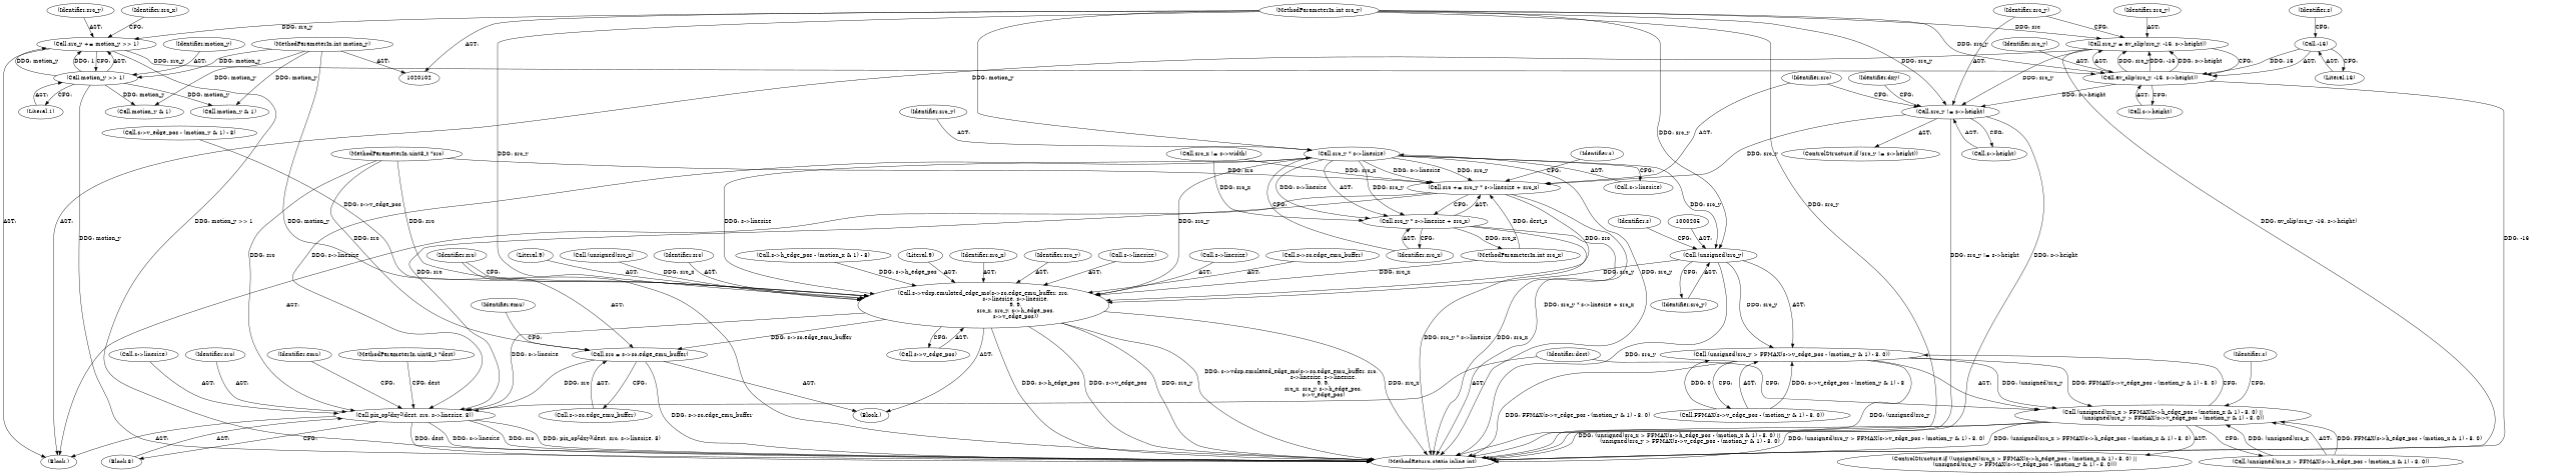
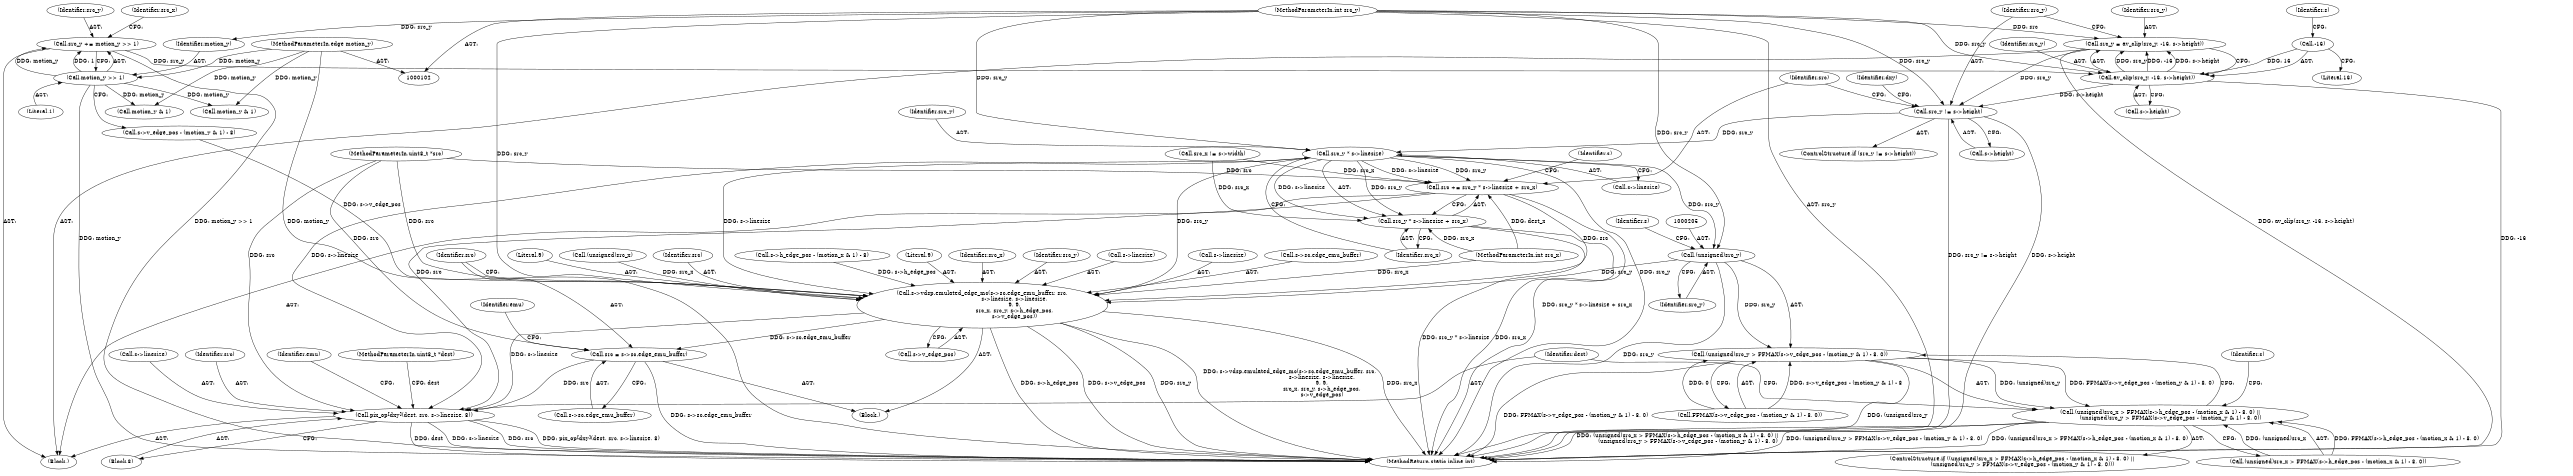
  digraph {
    n1 [label="(Call,src_y * s->linesize)"]
    n2 [label="(Call,src += src_y * s->linesize + src_x)"]
    n3 [label="(Call,s->vdsp.emulated_edge_mc(s->sc.edge_emu_buffer, src,\n                                     s->linesize, s->linesize,\n                                     9, 9,\n                                     src_x, src_y, s->h_edge_pos,\n                                     s->v_edge_pos))"]
    n4 [label="(Call,pix_op[dxy](dest, src, s->linesize, 8))"]
    n5 [label="(Call,src_y * s->linesize + src_x)"]
    n6 [label="(Call,(unsigned)src_y)"]
    n7 [label="(Call,s->linesize)"]
    n8 [label="(MethodReturn,static inline int)"]
    n9 [label="(Block,)"]
    n10 [label="(Call,src = s->sc.edge_emu_buffer)"]
    n11 [label="(Block,)"]
    n12 [label="(Call,s->v_edge_pos)"]
    n13 [label="(Block,8)"]
    n14 [label="(Identifier,src_x)"]
    n15 [label="(Call,(unsigned)src_y > FFMAX(s->v_edge_pos - (motion_y & 1) - 8, 0))"]
    n16 [label="(Identifier,src_y)"]
    n17 [label="(Call,src_y != s->height)"]
    n18 [label="(ControlStructure,if (src_y != s->height))"]
    n19 [label="(Call,s->height)"]
    n20 [label="(Call,src_y = av_clip(src_y, -16, s->height))"]
    n21 [label="(Call,av_clip(src_y, -16, s->height))"]
    n22 [label="(Call,s->height)"]
    n23 [label="(Call,src_y += motion_y >> 1)"]
    n24 [label="(Call,motion_y >> 1)"]
    n25 [label="(Call,motion_y & 1)"]
    n26 [label="(Literal,1)"]
    n27 [label="(Call,motion_y & 1)"]
-   n28 [label="(MethodParameterIn,int motion_y)"]
-   1000102 [label=1020102]
+   n28 [label="(MethodParameterIn,edge motion_y)"]
+   1000102
    n30 [label="(MethodParameterIn,int src_y)"]
    n31 [label="(Call,-16)"]
    n32 [label="(Literal,16)"]
    n33 [label="(Call,s->sc.edge_emu_buffer)"]
    n34 [label="(Call,(unsigned)src_x > FFMAX(s->h_edge_pos - (motion_x & 1) - 8, 0) ||\n            (unsigned)src_y > FFMAX(s->v_edge_pos - (motion_y & 1) - 8, 0))"]
    n35 [label="(Call,FFMAX(s->v_edge_pos - (motion_y & 1) - 8, 0))"]
    n36 [label="(Call,(unsigned)src_x > FFMAX(s->h_edge_pos - (motion_x & 1) - 8, 0))"]
    n37 [label="(ControlStructure,if ((unsigned)src_x > FFMAX(s->h_edge_pos - (motion_x & 1) - 8, 0) ||\n            (unsigned)src_y > FFMAX(s->v_edge_pos - (motion_y & 1) - 8, 0)))"]
    n38 [label="(Identifier,motion_y)"]
    n39 [label="(Call,s->v_edge_pos - (motion_y & 1) - 8)"]
    n40 [label="(Identifier,emu)"]
    n41 [label="(Identifier,dxy)"]
    n42 [label="(Call,s->sc.edge_emu_buffer)"]
    n43 [label="(Identifier,src_y)"]
    n44 [label="(Literal,9)"]
    n45 [label="(Identifier,s)"]
    n46 [label="(Identifier,src_y)"]
    n47 [label="(MethodParameterIn,int src_x)"]
    n48 [label="(Call,s->linesize)"]
    n49 [label="(Call,(unsigned)src_x)"]
    n50 [label="(Identifier,src)"]
    n51 [label="(Literal,9)"]
    n52 [label="(Identifier,src_x)"]
    n53 [label="(Identifier,src_y)"]
    n54 [label="(Identifier,src_y)"]
    n55 [label="(Identifier,src_y)"]
    n56 [label="(Identifier,src)"]
    n57 [label="(Identifier,s)"]
    n58 [label="(Identifier,s)"]
    n59 [label="(Identifier,emu)"]
    n60 [label="(Identifier,src_y)"]
    n61 [label="(Call,src_x != s->width)"]
    n62 [label="(Call,s->h_edge_pos - (motion_x & 1) - 8)"]
    n63 [label="(MethodParameterIn,uint8_t *src)"]
    n64 [label="(Identifier,dest)"]
    n65 [label="(Identifier,src_x)"]
    n66 [label="(Identifier,s)"]
    n67 [label="(MethodParameterIn,uint8_t *dest)"]
    n68 [label="(Identifier,src)"]
    n69 [label="(Call,s->linesize)"]
    n70 [label="(Identifier,src)"]
    n71 [label="(Call,s->linesize)"]
    1000205
    n1 -> n2 [label="DDG: src_y"]
    n1 -> n2 [label="DDG: s->linesize"]
    n1 -> n3 [label="DDG: s->linesize"]
    n1 -> n3 [label="DDG: src_y"]
    n1 -> n4 [label="DDG: s->linesize"]
    n1 -> n5 [label="AST: "]
    n1 -> n5 [label="DDG: src_y"]
    n1 -> n5 [label="DDG: s->linesize"]
    n1 -> n6 [label="DDG: src_y"]
    n1 -> n7 [label="CFG: "]
    n1 -> n8 [label="DDG: src_y"]
    n2 -> n3 [label="DDG: src"]
    n2 -> n4 [label="DDG: src"]
    n2 -> n5 [label="CFG: "]
    n2 -> n8 [label="DDG: src_y * s->linesize + src_x"]
    n2 -> n9 [label="AST: "]
    n3 -> n4 [label="DDG: s->linesize"]
    n3 -> n8 [label="DDG: s->h_edge_pos"]
    n3 -> n8 [label="DDG: s->v_edge_pos"]
    n3 -> n8 [label="DDG: src_y"]
    n3 -> n8 [label="DDG: s->vdsp.emulated_edge_mc(s->sc.edge_emu_buffer, src,\n                                     s->linesize, s->linesize,\n                                     9, 9,\n                                     src_x, src_y, s->h_edge_pos,\n                                     s->v_edge_pos)"]
    n3 -> n8 [label="DDG: src_x"]
    n3 -> n10 [label="DDG: s->sc.edge_emu_buffer"]
    n3 -> n11 [label="AST: "]
    n3 -> n12 [label="CFG: "]
    n4 -> n8 [label="DDG: dest"]
    n4 -> n8 [label="DDG: s->linesize"]
    n4 -> n8 [label="DDG: src"]
    n4 -> n8 [label="DDG: pix_op[dxy](dest, src, s->linesize, 8)"]
    n4 -> n9 [label="AST: "]
    n4 -> n13 [label="CFG: "]
    n5 -> n2 [label="AST: "]
    n5 -> n8 [label="DDG: src_x"]
    n5 -> n8 [label="DDG: src_y * s->linesize"]
    n5 -> n14 [label="CFG: "]
    n6 -> n3 [label="DDG: src_y"]
    n6 -> n8 [label="DDG: src_y"]
    n6 -> n15 [label="AST: "]
    n6 -> n15 [label="DDG: src_y"]
    n6 -> n16 [label="CFG: "]
    n7 -> n1 [label="AST: "]
    n10 -> n4 [label="DDG: src"]
    n10 -> n8 [label="DDG: s->sc.edge_emu_buffer"]
    n10 -> n11 [label="AST: "]
    n10 -> n33 [label="CFG: "]
    n12 -> n3 [label="AST: "]
    n13 -> n4 [label="AST: "]
    n14 -> n1 [label="CFG: "]
    n14 -> n5 [label="AST: "]
    n15 -> n8 [label="DDG: FFMAX(s->v_edge_pos - (motion_y & 1) - 8, 0)"]
    n15 -> n8 [label="DDG: (unsigned)src_y"]
    n15 -> n34 [label="AST: "]
    n15 -> n34 [label="DDG: (unsigned)src_y"]
    n15 -> n34 [label="DDG: FFMAX(s->v_edge_pos - (motion_y & 1) - 8, 0)"]
    n15 -> n35 [label="CFG: "]
    n16 -> n6 [label="AST: "]
-   n17 -> n2 [label="DDG: src_y"]
+   n17 -> n1 [label="DDG: src_y"]
    n17 -> n8 [label="DDG: src_y != s->height"]
    n17 -> n8 [label="DDG: s->height"]
    n17 -> n18 [label="AST: "]
    n17 -> n19 [label="CFG: "]
    n19 -> n17 [label="AST: "]
    n20 -> n8 [label="DDG: av_clip(src_y, -16, s->height)"]
    n20 -> n9 [label="AST: "]
    n20 -> n17 [label="DDG: src_y"]
    n20 -> n21 [label="CFG: "]
    n21 -> n8 [label="DDG: -16"]
    n21 -> n17 [label="DDG: s->height"]
    n21 -> n20 [label="AST: "]
    n21 -> n20 [label="DDG: src_y"]
    n21 -> n20 [label="DDG: -16"]
    n21 -> n20 [label="DDG: s->height"]
    n21 -> n22 [label="CFG: "]
    n22 -> n21 [label="AST: "]
    n23 -> n8 [label="DDG: motion_y >> 1"]
    n23 -> n9 [label="AST: "]
    n23 -> n21 [label="DDG: src_y"]
    n23 -> n24 [label="CFG: "]
    n24 -> n8 [label="DDG: motion_y"]
    n24 -> n23 [label="AST: "]
    n24 -> n23 [label="DDG: motion_y"]
    n24 -> n23 [label="DDG: 1"]
    n24 -> n25 [label="DDG: motion_y"]
-   n24 -> n26 [label="CFG: "]
+   n24 -> n39 [label="CFG: "]
    n24 -> n27 [label="DDG: motion_y"]
    n26 -> n24 [label="AST: "]
    n28 -> n8 [label="DDG: motion_y"]
    n28 -> n24 [label="DDG: motion_y"]
    n28 -> n25 [label="DDG: motion_y"]
    n28 -> n27 [label="DDG: motion_y"]
    n28 -> 1000102 [label="AST: "]
-   n30 -> n1 [label="DDG: motion_y"]
+   n30 -> n1 [label="DDG: src_y"]
    n30 -> n3 [label="DDG: src_y"]
    n30 -> n6 [label="DDG: src_y"]
-   n30 -> n8 [label="DDG: src_y"]
+   n30 -> n8 [label="AST: src_y"]
    n30 -> n17 [label="DDG: src_y"]
    n30 -> n20 [label="DDG: src"]
    n30 -> n21 [label="DDG: src_y"]
-   n30 -> n23 [label="DDG: src_y"]
+   n30 -> n38 [label="DDG: src_y"]
    n30 -> 1000102 [label="AST: "]
    n31 -> n21 [label="AST: "]
    n31 -> n21 [label="DDG: 16"]
    n31 -> n32 [label="CFG: "]
-   n32 -> n31 [label="AST: "]
    n33 -> n10 [label="AST: "]
    n34 -> n8 [label="DDG: (unsigned)src_x > FFMAX(s->h_edge_pos - (motion_x & 1) - 8, 0)"]
    n34 -> n8 [label="DDG: (unsigned)src_x > FFMAX(s->h_edge_pos - (motion_x & 1) - 8, 0) ||\n            (unsigned)src_y > FFMAX(s->v_edge_pos - (motion_y & 1) - 8, 0)"]
    n34 -> n8 [label="DDG: (unsigned)src_y > FFMAX(s->v_edge_pos - (motion_y & 1) - 8, 0)"]
    n34 -> n15 [label="CFG: "]
    n34 -> n36 [label="CFG: "]
    n34 -> n37 [label="AST: "]
    n35 -> n15 [label="AST: "]
    n35 -> n15 [label="DDG: s->v_edge_pos - (motion_y & 1) - 8"]
    n35 -> n15 [label="DDG: 0"]
    n36 -> n34 [label="AST: "]
    n36 -> n34 [label="DDG: (unsigned)src_x"]
    n36 -> n34 [label="DDG: FFMAX(s->h_edge_pos - (motion_x & 1) - 8, 0)"]
    n38 -> n24 [label="AST: "]
    n39 -> n3 [label="DDG: s->v_edge_pos"]
    n40 -> n10 [label="CFG: "]
    n41 -> n17 [label="CFG: "]
    n42 -> n3 [label="AST: "]
    n43 -> n21 [label="AST: "]
    n44 -> n3 [label="AST: "]
    n45 -> n6 [label="CFG: "]
    n46 -> n20 [label="AST: "]
    n47 -> n2 [label="DDG: dest_x"]
    n47 -> n3 [label="DDG: src_x"]
-   n5 -> n47 [label="DDG: src_x"]
+   n47 -> n5 [label="DDG: src_x"]
    n48 -> n4 [label="AST: "]
    n49 -> n3 [label="DDG: src_x"]
    n50 -> n3 [label="AST: "]
    n51 -> n3 [label="AST: "]
    n52 -> n23 [label="CFG: "]
    n53 -> n3 [label="AST: "]
    n54 -> n23 [label="AST: "]
    n55 -> n17 [label="AST: "]
    n55 -> n20 [label="CFG: "]
    n56 -> n4 [label="AST: "]
    n57 -> n34 [label="CFG: "]
    n58 -> n31 [label="CFG: "]
    n59 -> n4 [label="CFG: "]
    n60 -> n1 [label="AST: "]
    n61 -> n2 [label="DDG: src_x"]
    n61 -> n5 [label="DDG: src_x"]
    n62 -> n3 [label="DDG: s->h_edge_pos"]
    n63 -> n2 [label="DDG: src"]
    n63 -> n3 [label="DDG: src"]
    n63 -> n4 [label="DDG: src"]
    n63 -> n10 [label="DDG: src"]
    n64 -> n4 [label="AST: "]
    n64 -> n34 [label="CFG: "]
    n65 -> n3 [label="AST: "]
    n66 -> n2 [label="CFG: "]
    n67 -> n4 [label="CFG: dest"]
    n68 -> n3 [label="CFG: "]
    n68 -> n10 [label="AST: "]
    n69 -> n3 [label="AST: "]
    n70 -> n2 [label="AST: "]
    n70 -> n17 [label="CFG: "]
    n71 -> n3 [label="AST: "]
    1000205 -> n6 [label="AST: "]
  }
